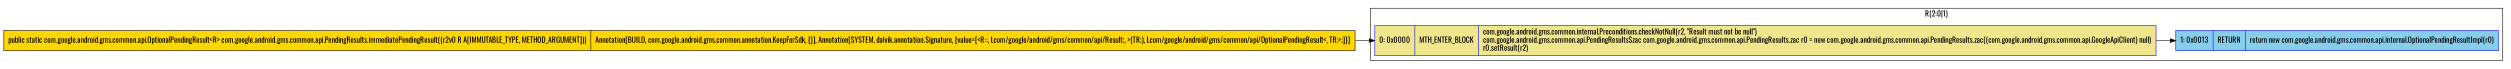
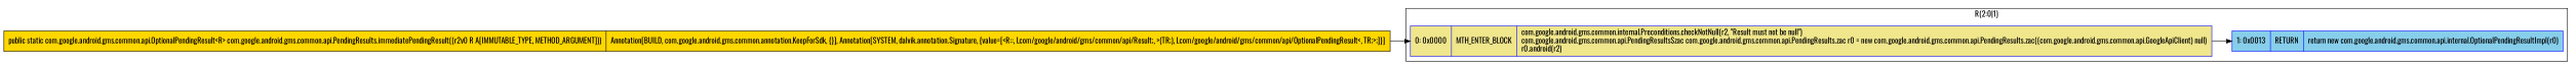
  digraph {
    rankdir=LR
    fontname=Oswald
    node [color=blue shape=record style=filled fontname=Oswald]
    edge [fontname=Oswald]
-   n1 [label="{0\:\ 0x0000|MTH_ENTER_BLOCK\l|com.google.android.gms.common.internal.Preconditions.checkNotNull(r2, \"Result must not be null\")\lcom.google.android.gms.common.api.PendingResults$zac com.google.android.gms.common.api.PendingResults.zac r0 = new com.google.android.gms.common.api.PendingResults.zac((com.google.android.gms.common.api.GoogleApiClient) null)\lr0.setResult(r2)\l}" fillcolor=khaki]
+   n1 [label="{0\:\ 0x0000|MTH_ENTER_BLOCK\l|com.google.android.gms.common.internal.Preconditions.checkNotNull(r2, \"Result must not be null\")\lcom.google.android.gms.common.api.PendingResults$zac com.google.android.gms.common.api.PendingResults.zac r0 = new com.google.android.gms.common.api.PendingResults.zac((com.google.android.gms.common.api.GoogleApiClient) null)\lr0.android(r2)\l}" fillcolor=khaki]
    n2 [label="{1\:\ 0x0013|RETURN\l|return new com.google.android.gms.common.api.internal.OptionalPendingResultImpl(r0)\l}" fillcolor=skyblue]
    n3 [label="{public static com.google.android.gms.common.api.OptionalPendingResult\<R\> com.google.android.gms.common.api.PendingResults.immediatePendingResult((r2v0 R A[IMMUTABLE_TYPE, METHOD_ARGUMENT]))  | Annotation[BUILD, com.google.android.gms.common.annotation.KeepForSdk, \{\}], Annotation[SYSTEM, dalvik.annotation.Signature, \{value=[\<R::, Lcom\/google\/android\/gms\/common\/api\/Result;, \>(TR;), Lcom\/google\/android\/gms\/common\/api\/OptionalPendingResult\<, TR;\>;]\}]\l}" fillcolor=gold color=""]
    subgraph cluster_1 {
      label="R(2:0|1)"
      n1
      n2
    }
    n1 -> n2
    n3 -> n1
  }
